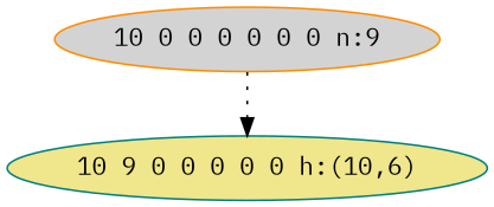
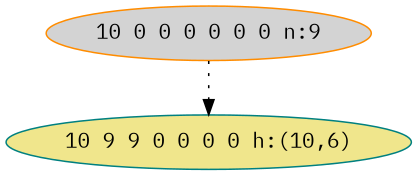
  strict digraph {
    fontname="IBM Plex Mono"
    node [style=filled fontname="IBM Plex Mono"]
    n1 [label="10 0 0 0 0 0 0 n:9" fillcolor=lightgrey color=darkorange]
-   n2 [label="10 9 0 0 0 0 0 h:(10,6)" fillcolor=khaki color=teal]
+   n2 [label="10 9 9 0 0 0 0 h:(10,6)" fillcolor=khaki color=teal]
    n1 -> n2 [style=dotted arrowhead=normal fontname="IBM Plex Mono"]
  }
